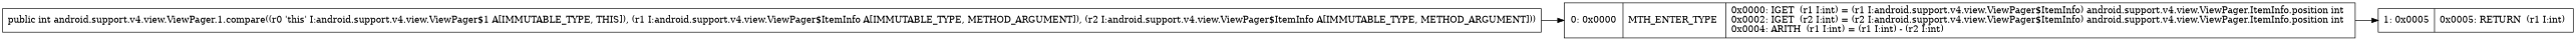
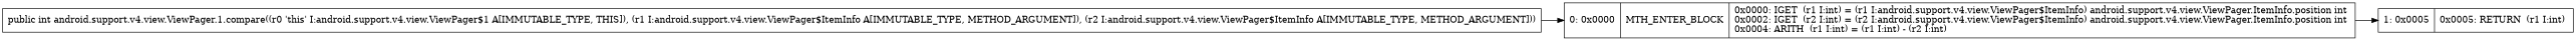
  digraph {
    rankdir=LR
    node [shape=record]
-   n1 [label="{0\:\ 0x0000|MTH_ENTER_TYPE\l|0x0000: IGET  (r1 I:int) = (r1 I:android.support.v4.view.ViewPager$ItemInfo) android.support.v4.view.ViewPager.ItemInfo.position int \l0x0002: IGET  (r2 I:int) = (r2 I:android.support.v4.view.ViewPager$ItemInfo) android.support.v4.view.ViewPager.ItemInfo.position int \l0x0004: ARITH  (r1 I:int) = (r1 I:int) \- (r2 I:int) \l}"]
+   n1 [label="{0\:\ 0x0000|MTH_ENTER_BLOCK\l|0x0000: IGET  (r1 I:int) = (r1 I:android.support.v4.view.ViewPager$ItemInfo) android.support.v4.view.ViewPager.ItemInfo.position int \l0x0002: IGET  (r2 I:int) = (r2 I:android.support.v4.view.ViewPager$ItemInfo) android.support.v4.view.ViewPager.ItemInfo.position int \l0x0004: ARITH  (r1 I:int) = (r1 I:int) \- (r2 I:int) \l}"]
    n2 [label="{1\:\ 0x0005|0x0005: RETURN  (r1 I:int) \l}"]
    n3 [label="{public int android.support.v4.view.ViewPager.1.compare((r0 'this' I:android.support.v4.view.ViewPager$1 A[IMMUTABLE_TYPE, THIS]), (r1 I:android.support.v4.view.ViewPager$ItemInfo A[IMMUTABLE_TYPE, METHOD_ARGUMENT]), (r2 I:android.support.v4.view.ViewPager$ItemInfo A[IMMUTABLE_TYPE, METHOD_ARGUMENT])) }"]
    n1 -> n2
    n3 -> n1
  }
